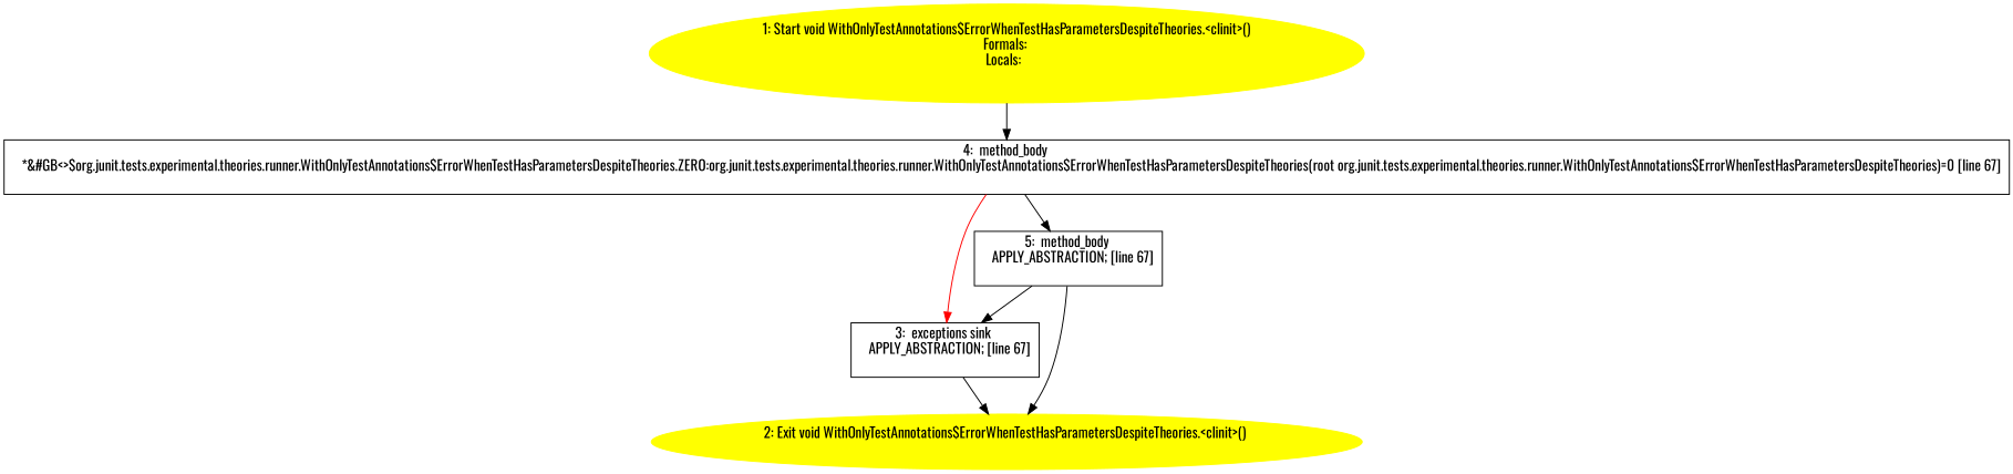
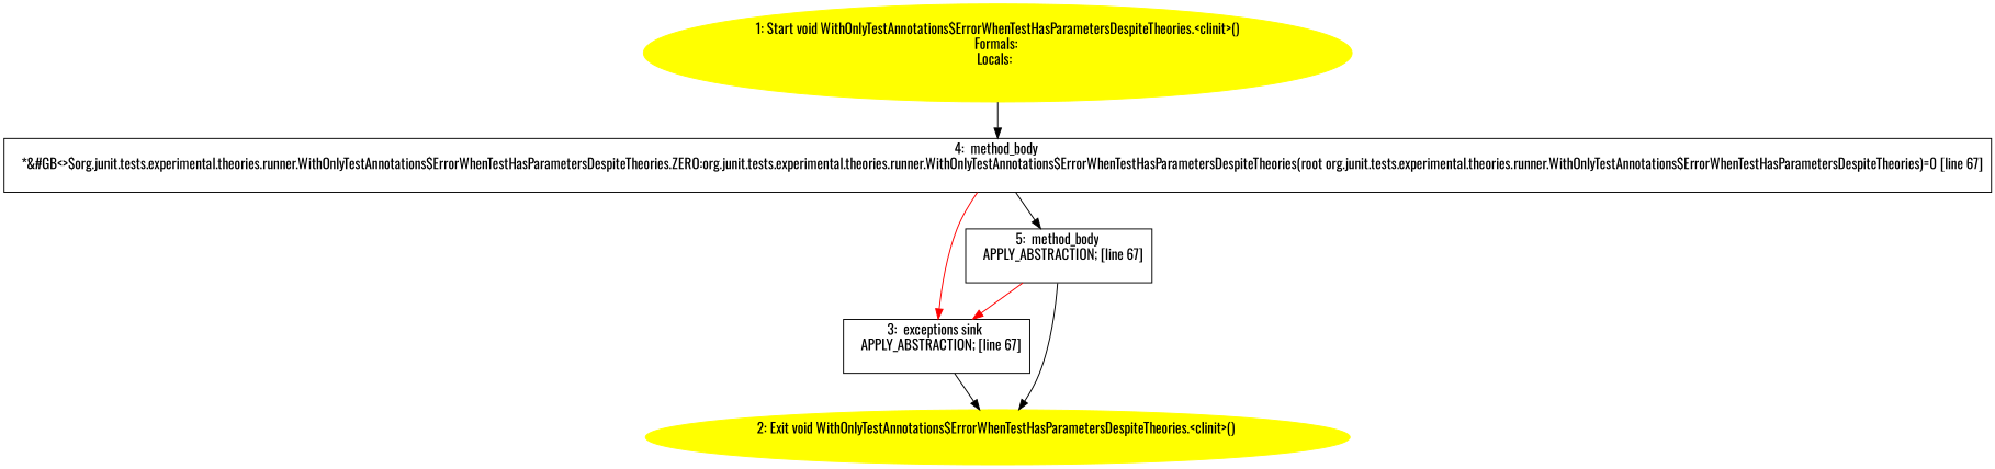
  digraph {
    fontname=Oswald
    node [fontname=Oswald shape=box]
    edge [fontname=Oswald]
    n1 [color=yellow label="1: Start void WithOnlyTestAnnotations$ErrorWhenTestHasParametersDespiteTheories.<clinit>()\nFormals: \nLocals:  \n  " style=filled shape=""]
    n2 [label="4:  method_body \n   *&#GB<>$org.junit.tests.experimental.theories.runner.WithOnlyTestAnnotations$ErrorWhenTestHasParametersDespiteTheories.ZERO:org.junit.tests.experimental.theories.runner.WithOnlyTestAnnotations$ErrorWhenTestHasParametersDespiteTheories(root org.junit.tests.experimental.theories.runner.WithOnlyTestAnnotations$ErrorWhenTestHasParametersDespiteTheories)=0 [line 67]\n "]
    n3 [label="3:  exceptions sink \n   APPLY_ABSTRACTION; [line 67]\n "]
    n4 [label="5:  method_body \n   APPLY_ABSTRACTION; [line 67]\n "]
    n5 [color=yellow label="2: Exit void WithOnlyTestAnnotations$ErrorWhenTestHasParametersDespiteTheories.<clinit>() \n  " style=filled shape=""]
    n1 -> n2
    n2 -> n3 [color=red]
    n2 -> n4
    n3 -> n5
-   n4 -> n3 [color=black]
+   n4 -> n3 [color=red]
    n4 -> n5
  }
